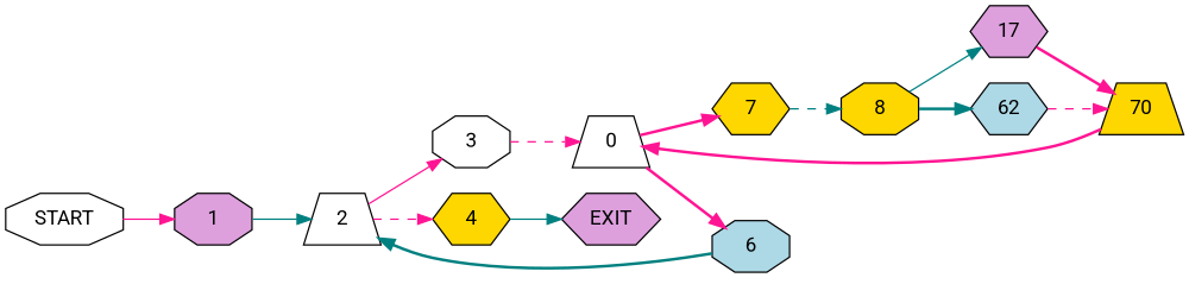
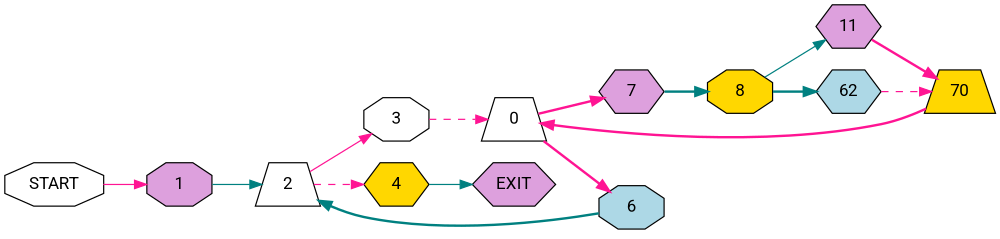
  digraph {
    fontname=Roboto
    rankdir=LR
    node [fillcolor=white fontname=Roboto shape=octagon style=filled]
    edge [color=deeppink fontname=Roboto style=bold]
    n1 [label=START]
    1 [fillcolor=plum]
    2 [shape=trapezium]
    n4 [fillcolor=plum label=EXIT shape=hexagon]
    3
    4 [fillcolor=gold shape=hexagon]
    n7 [label=0 shape=trapezium]
    6 [fillcolor=lightblue]
-   7 [fillcolor=gold shape=hexagon]
+   7 [fillcolor=plum shape=hexagon]
    8 [fillcolor=gold]
-   11 [fillcolor=plum shape=hexagon label=17]
+   11 [fillcolor=plum shape=hexagon]
    n12 [fillcolor=lightblue label=62 shape=hexagon]
    n13 [fillcolor=gold label=70 shape=trapezium]
    n1 -> 1 [style=solid]
    1 -> 2 [color=teal style=solid]
    2 -> 3 [style=solid]
    2 -> 4 [style=dashed]
    3 -> n7 [style=dashed]
    4 -> n4 [color=teal style=solid]
    n7 -> 6
    n7 -> 7
    6 -> 2 [color=teal]
-   7 -> 8 [color=teal style=dashed]
+   7 -> 8 [color=teal]
    8 -> 11 [color=teal style=solid]
    8 -> n12 [color=teal]
    11 -> n13
    n12 -> n13 [style=dashed]
    n13 -> n7
  }
